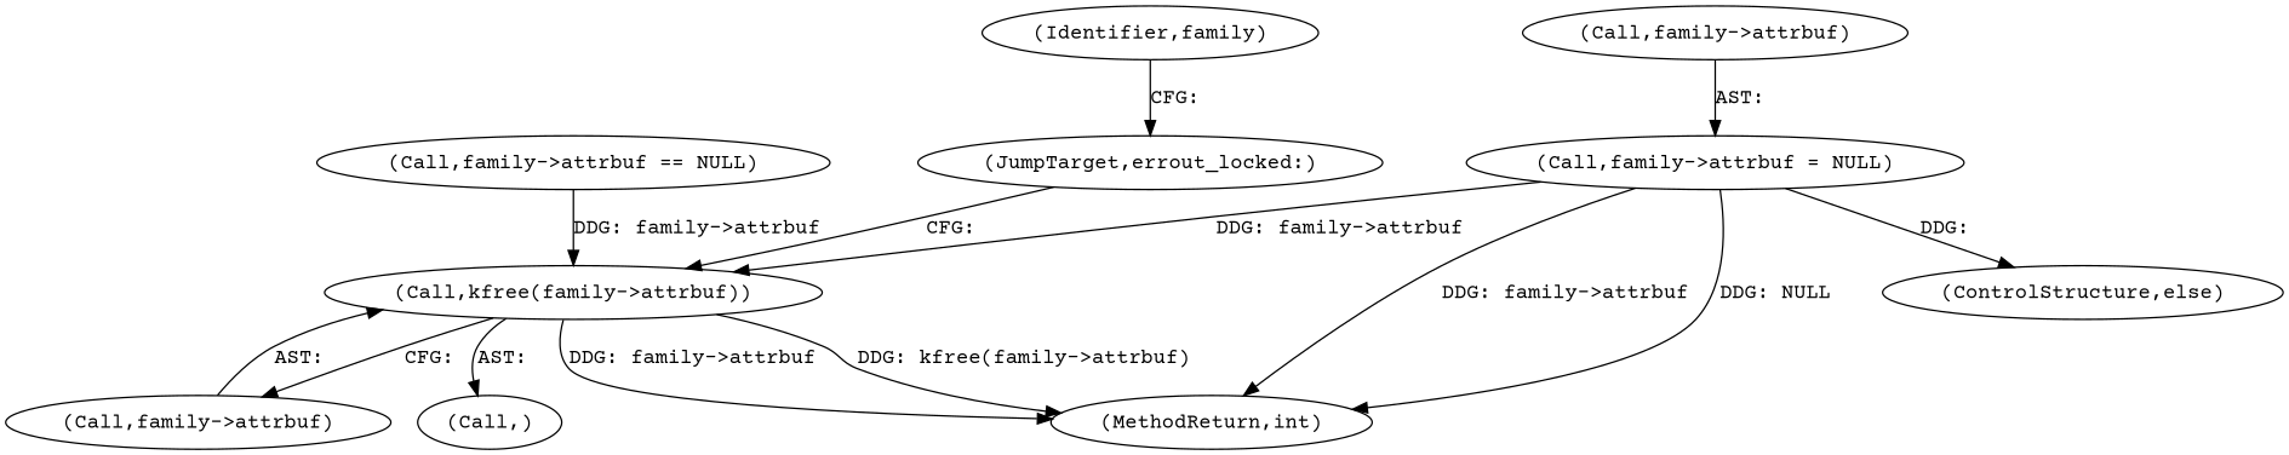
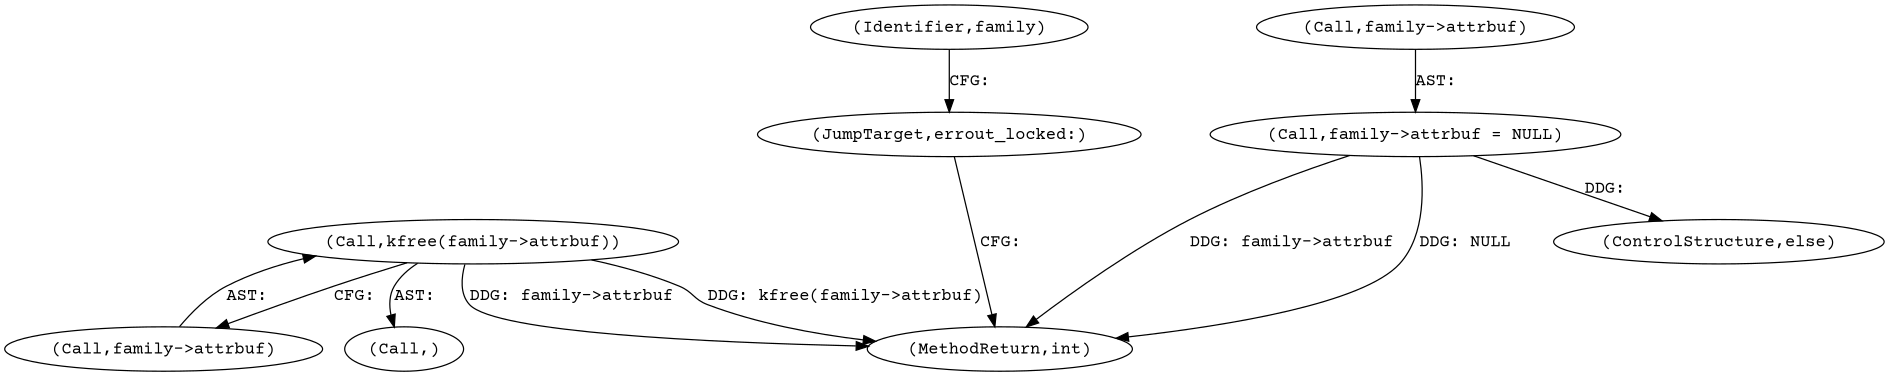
  digraph {
    fontname="Courier Prime"
    node [fontname="Courier Prime"]
    edge [fontname="Courier Prime"]
    n1 [label="(Call,family->attrbuf = NULL)"]
    n2 [label="(Call,kfree(family->attrbuf))"]
    n3 [label="(ControlStructure,else)"]
    n4 [label="(MethodReturn,int)"]
    n5 [label="(Call,family->attrbuf)"]
    n6 [label="(Call,)"]
    n7 [label="(Call,family->attrbuf)"]
-   n8 [label="(Call,family->attrbuf == NULL)"]
    n9 [label="(JumpTarget,errout_locked:)"]
    n10 [label="(Identifier,family)"]
-   n1 -> n2 [label="DDG: family->attrbuf"]
    n1 -> n3 [label="DDG: "]
    n1 -> n4 [label="DDG: NULL"]
    n1 -> n4 [label="DDG: family->attrbuf"]
    n2 -> n4 [label="DDG: kfree(family->attrbuf)"]
    n2 -> n4 [label="DDG: family->attrbuf"]
    n2 -> n5 [label="CFG: "]
    n2 -> n6 [label="AST: "]
    n5 -> n2 [label="AST: "]
    n7 -> n1 [label="AST: "]
-   n8 -> n2 [label="DDG: family->attrbuf"]
-   n9 -> n2 [label="CFG: "]
+   n9 -> n4 [label="CFG: "]
    n10 -> n9 [label="CFG: "]
  }
